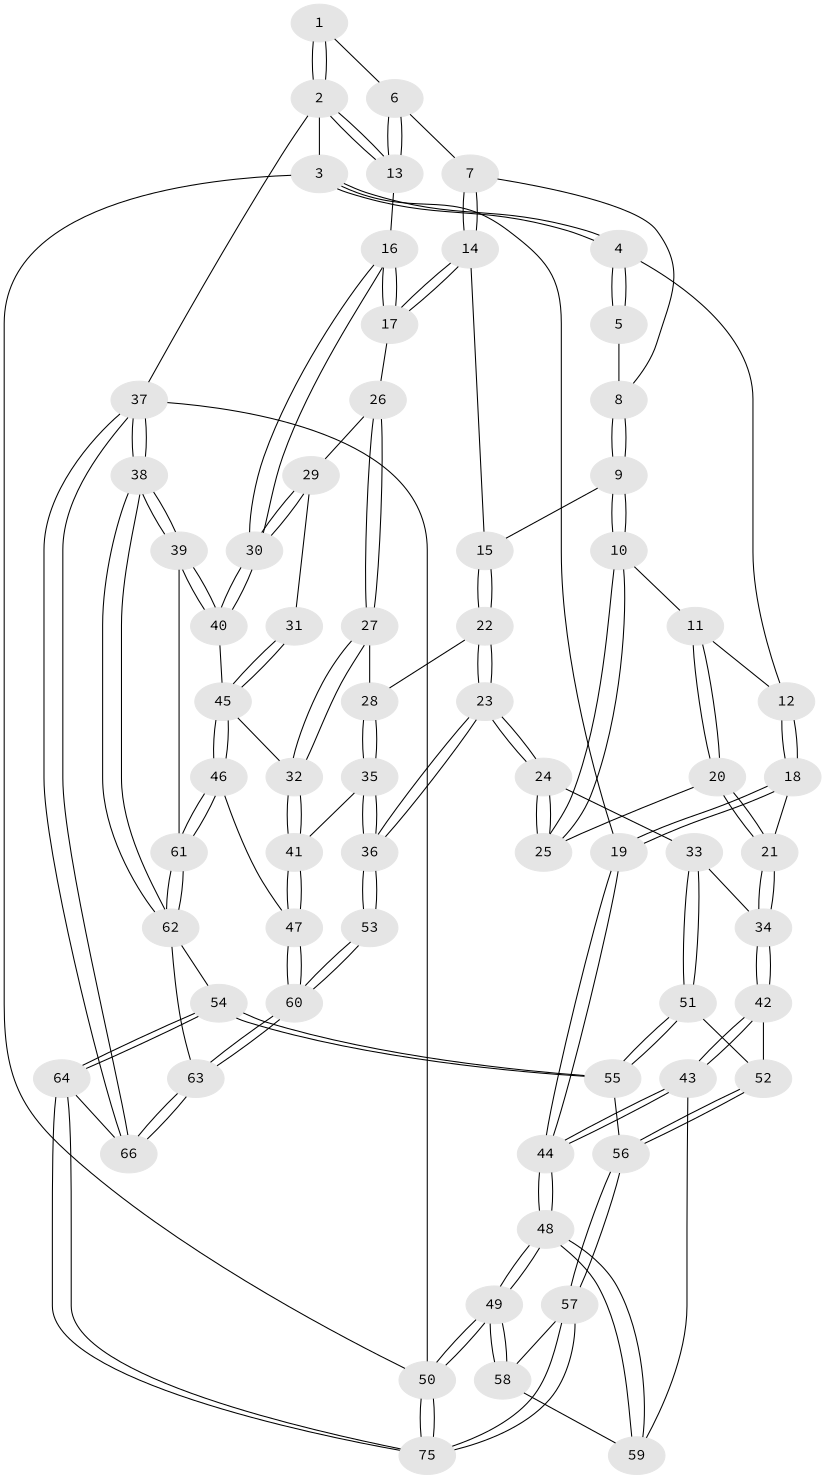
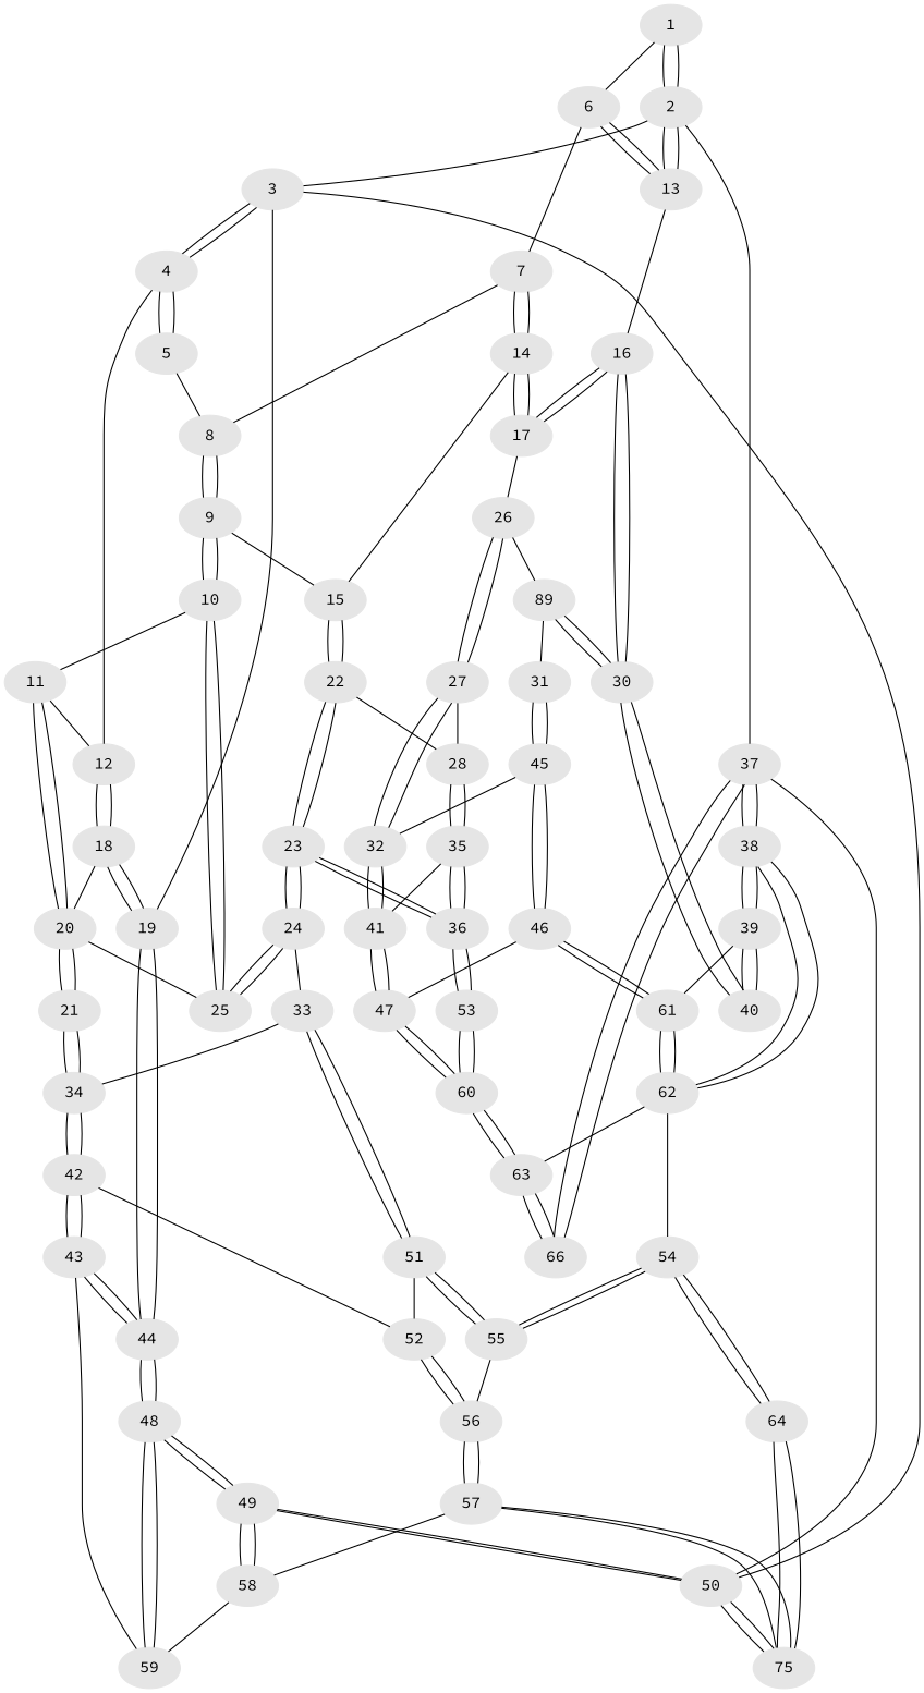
  graph {
    fontname="Source Code Pro"
    node [color=gray90 fontname="Source Code Pro" style=filled]
    edge [fontname="Source Code Pro"]
    1
    2
    6
    3
    13
    37
    7
    4
    19
    50
    16
    38
    66
    5
    12
    44
    n17 [label=75]
    8
    18
    9
    14
    15
    17
    10
    11
    25
    22
    20
    21
    30
    26
    23
    28
    40
    27
-   29
+   29 [label=89]
    34
    48
    42
    24
    36
    35
    33
    53
    51
    32
    31
    41
    45
    46
    47
    52
    55
    43
    60
    39
    62
    61
    54
    63
    59
    56
    49
    58
    57
    64
    1 -- 2
    1 -- 2
    1 -- 6
    2 -- 3
    2 -- 13
    2 -- 13
    2 -- 37
    6 -- 13
    6 -- 13
    6 -- 7
    3 -- 4
    3 -- 4
    3 -- 19
    3 -- 50
    13 -- 16
    37 -- 50
    37 -- 38
    37 -- 38
    37 -- 66
    37 -- 66
    7 -- 8
    7 -- 14
    7 -- 14
    4 -- 5
    4 -- 5
    4 -- 12
    19 -- 44
    19 -- 44
    50 -- n17
    50 -- n17
    16 -- 17
    16 -- 17
    16 -- 30
    16 -- 30
    38 -- 39
    38 -- 39
    38 -- 62
    38 -- 62
    5 -- 8
    12 -- 18
    12 -- 18
    44 -- 48
    44 -- 48
    8 -- 9
    8 -- 9
    18 -- 19
    18 -- 19
-   18 -- 21
+   18 -- 20
    9 -- 15
    9 -- 10
    9 -- 10
    14 -- 15
    14 -- 17
    14 -- 17
    15 -- 22
    15 -- 22
    17 -- 26
    10 -- 11
    10 -- 25
    10 -- 25
    11 -- 12
    11 -- 20
    11 -- 20
    22 -- 23
    22 -- 23
    22 -- 28
    20 -- 25
    20 -- 21
    20 -- 21
    21 -- 34
    21 -- 34
    30 -- 40
    30 -- 40
    26 -- 27
    26 -- 27
    26 -- 29
    23 -- 24
    23 -- 24
    23 -- 36
    23 -- 36
    28 -- 35
    28 -- 35
-   40 -- 45
    27 -- 28
    27 -- 32
    27 -- 32
    29 -- 30
    29 -- 30
    29 -- 31
    34 -- 42
    34 -- 42
    48 -- 59
    48 -- 59
    48 -- 49
    48 -- 49
    42 -- 52
    42 -- 43
    42 -- 43
    24 -- 25
    24 -- 25
    24 -- 33
    36 -- 53
    36 -- 53
    35 -- 36
    35 -- 36
    35 -- 41
    33 -- 34
    33 -- 51
    33 -- 51
    53 -- 60
    53 -- 60
    51 -- 52
    51 -- 55
    51 -- 55
    32 -- 41
    32 -- 41
    31 -- 45
    31 -- 45
    41 -- 47
    41 -- 47
    45 -- 32
    45 -- 46
    45 -- 46
    46 -- 47
    46 -- 61
    46 -- 61
    47 -- 60
    47 -- 60
    52 -- 56
    52 -- 56
    55 -- 56
    43 -- 44
    43 -- 44
    43 -- 59
    60 -- 63
    60 -- 63
    39 -- 40
    39 -- 40
    39 -- 61
    62 -- 54
    62 -- 63
    61 -- 62
    61 -- 62
    54 -- 55
    54 -- 55
    54 -- 64
    54 -- 64
    63 -- 66
    63 -- 66
    56 -- 57
    56 -- 57
    49 -- 50
    49 -- 50
    49 -- 58
    49 -- 58
    58 -- 59
    57 -- n17
    57 -- n17
    57 -- 58
-   64 -- 66
    64 -- n17
    64 -- n17
  }
